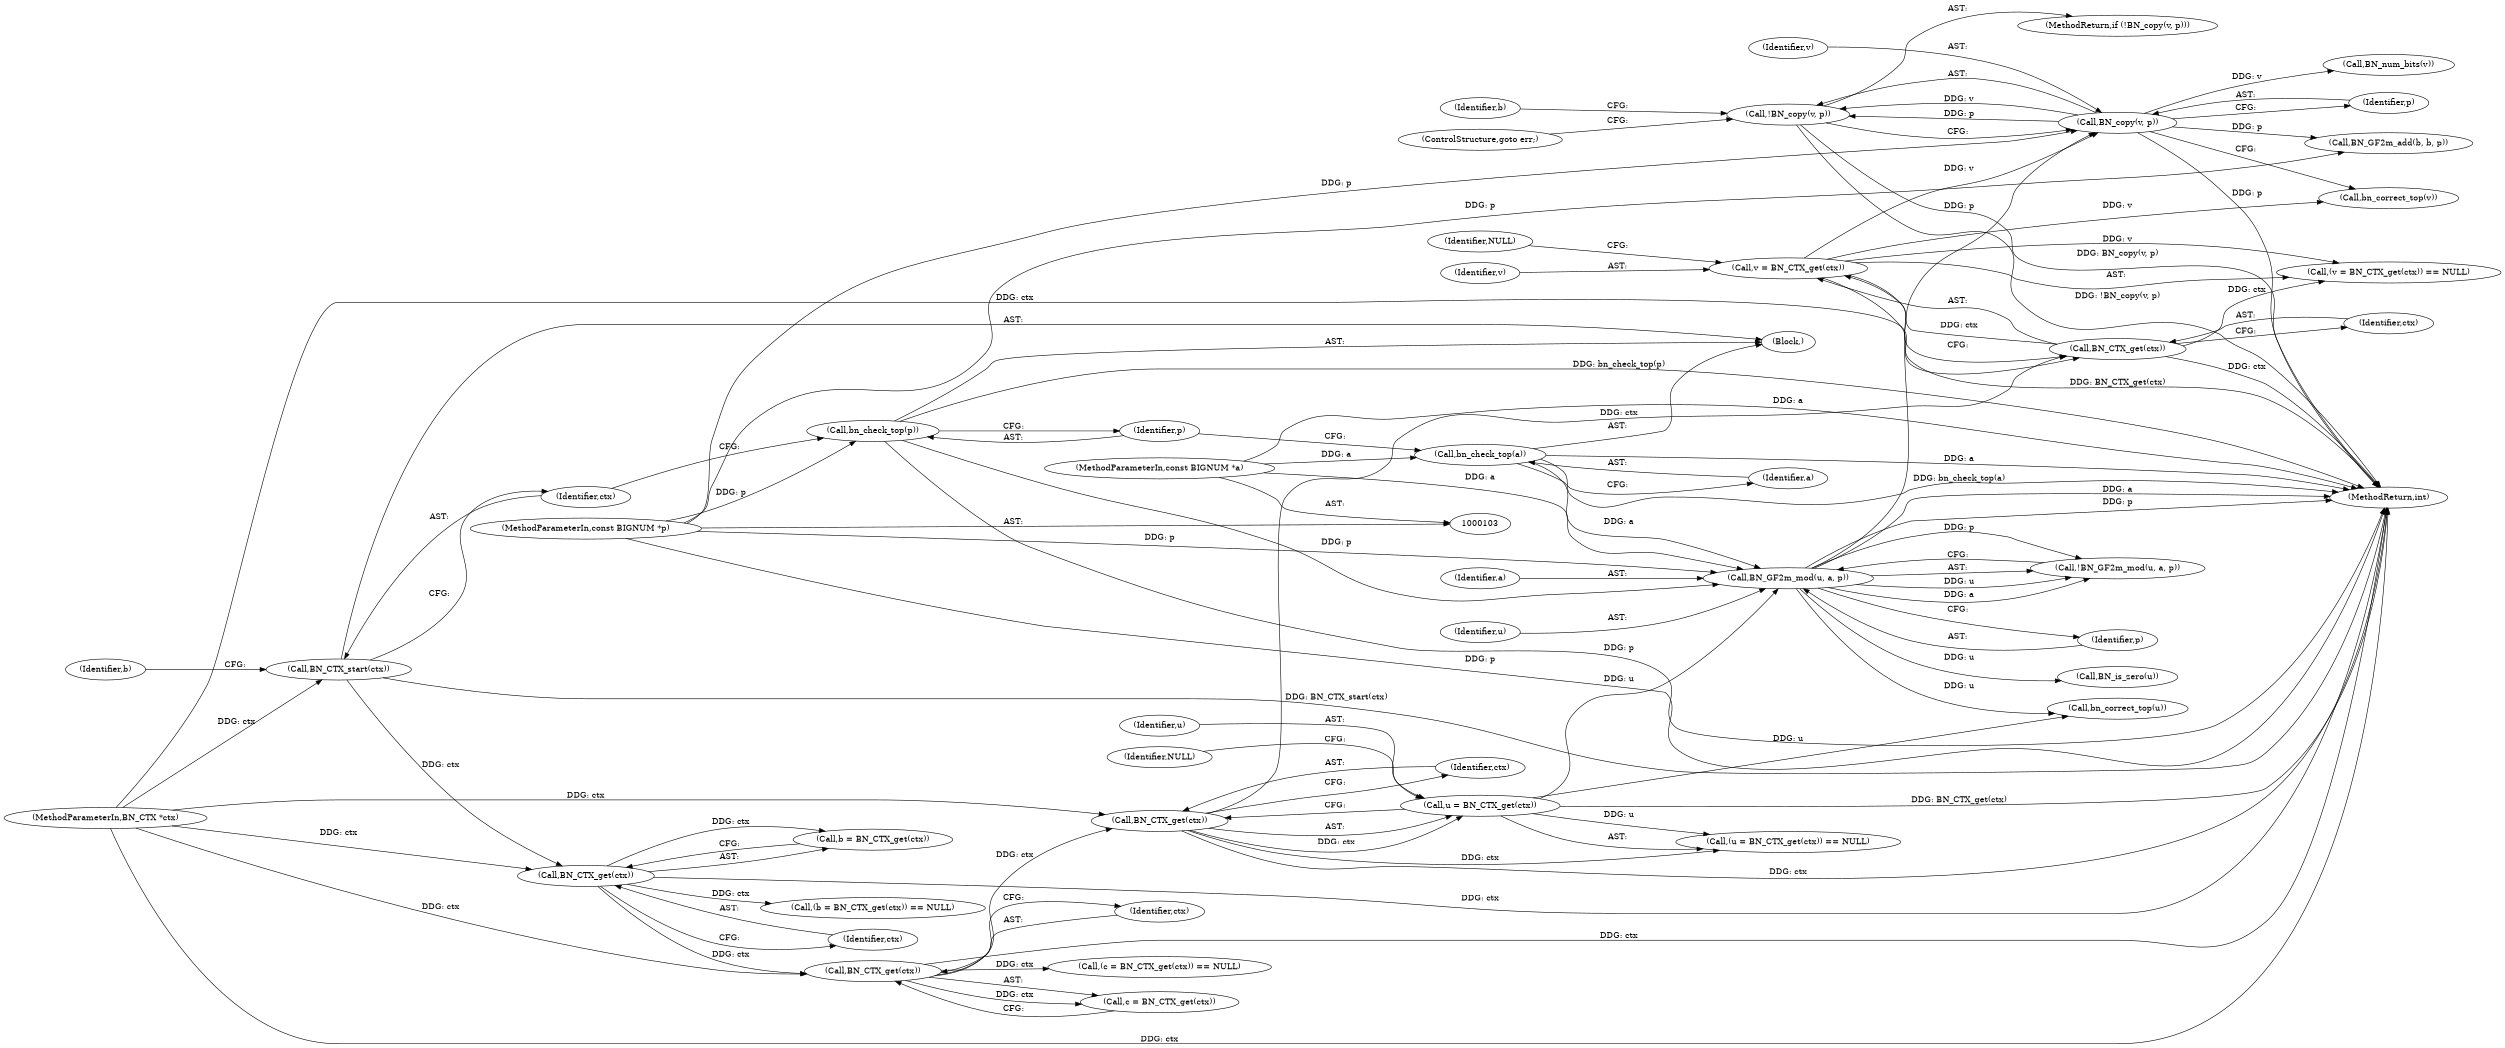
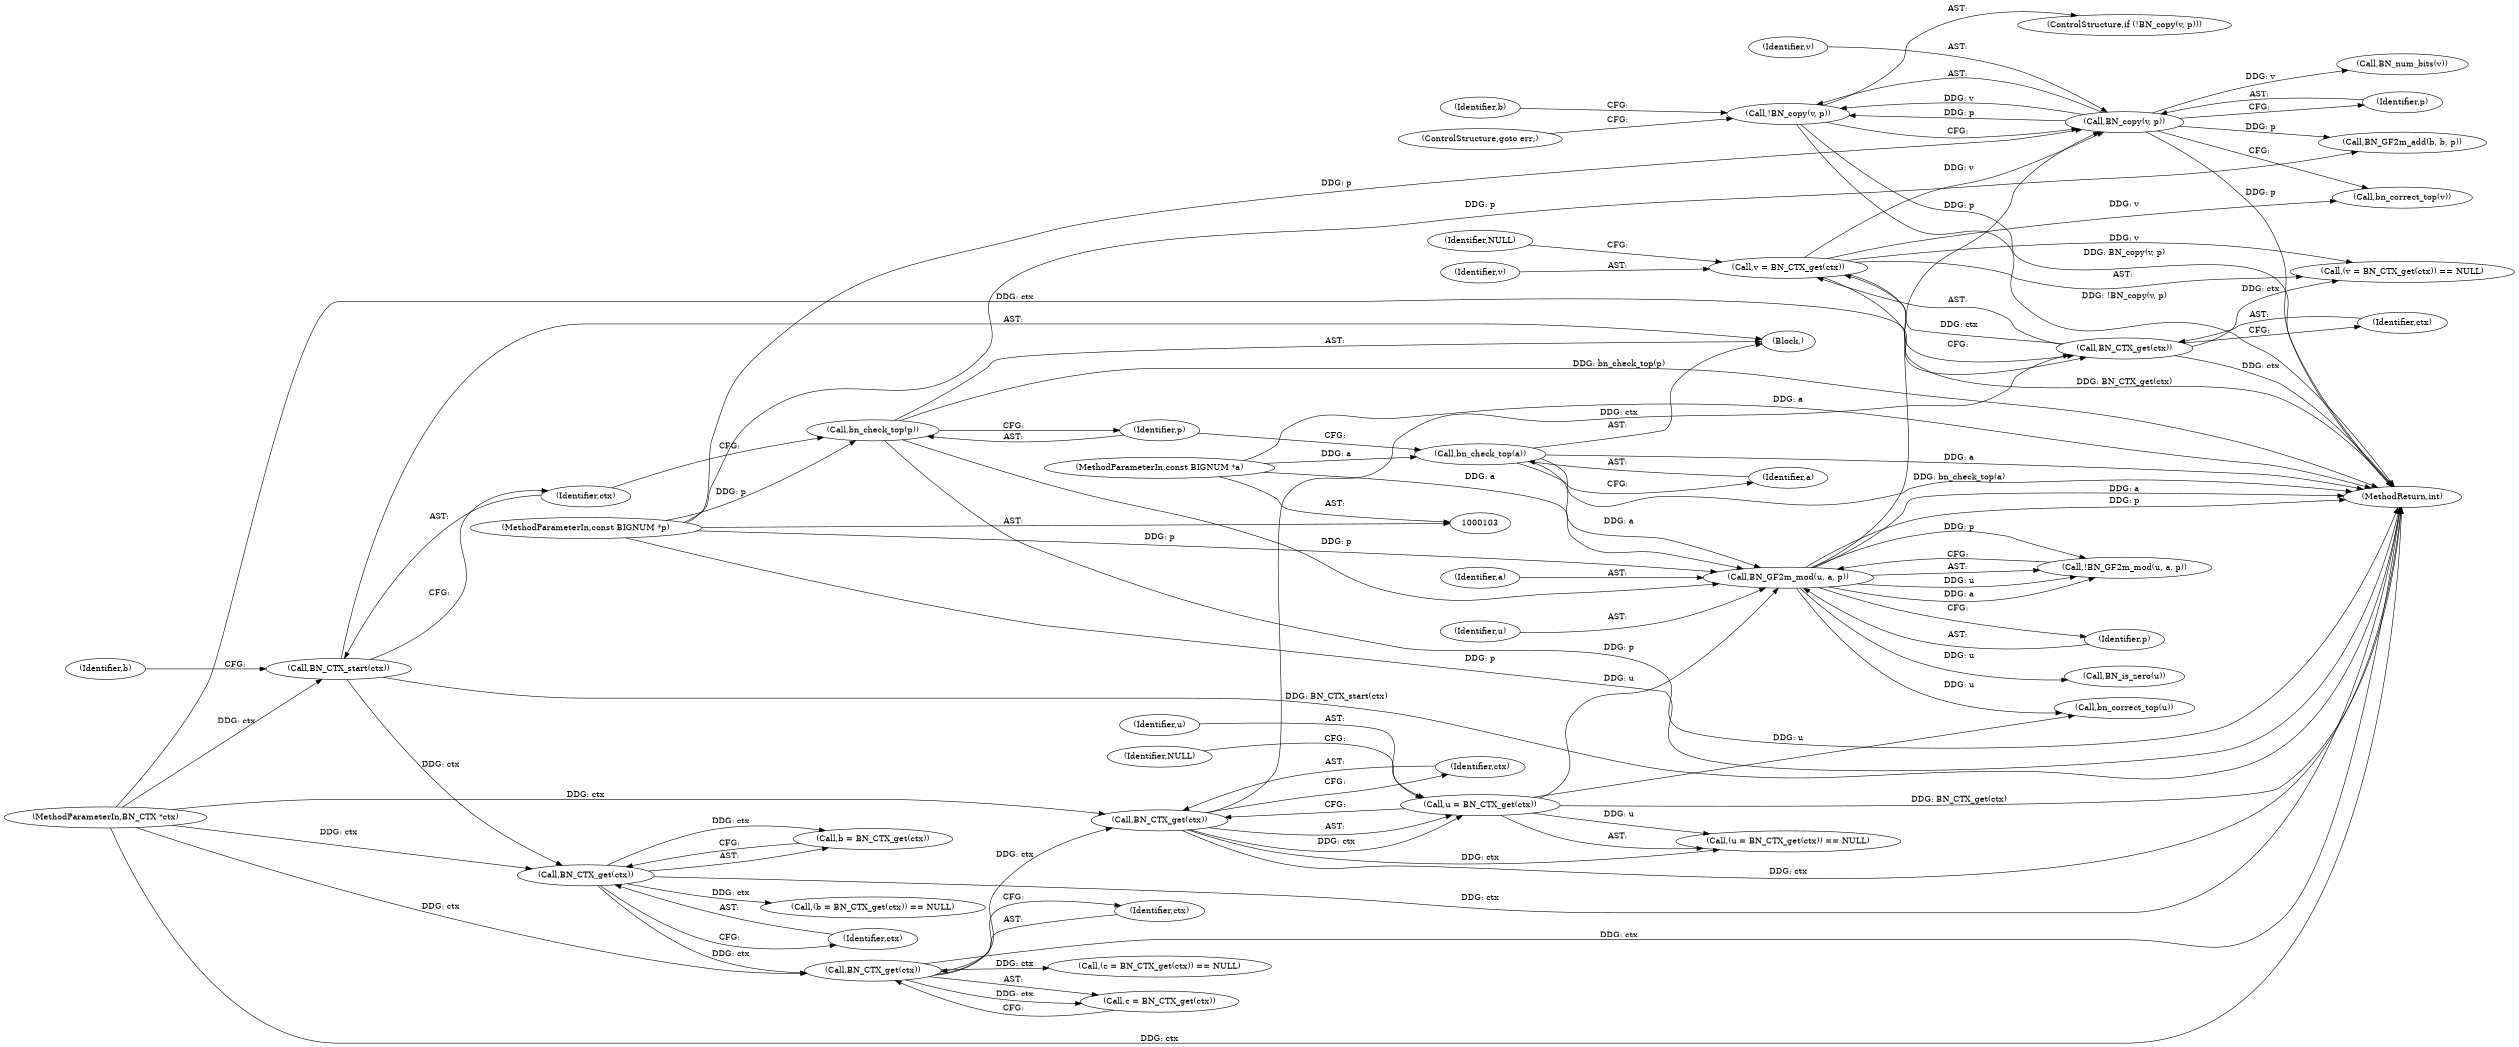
  digraph {
    rankdir=LR
    n1 [label="(Call,!BN_copy(v, p))"]
    n2 [label="(Call,BN_copy(v, p))"]
    n3 [label="(MethodReturn,int)"]
-   n4 [label="(MethodReturn,if (!BN_copy(v, p)))"]
+   n4 [label="(ControlStructure,if (!BN_copy(v, p)))"]
    n5 [label="(Call,BN_num_bits(v))"]
    n6 [label="(Call,bn_correct_top(v))"]
    n7 [label="(Identifier,p)"]
    n8 [label="(Call,BN_GF2m_add(b, b, p))"]
    n9 [label="(Call,v = BN_CTX_get(ctx))"]
    n10 [label="(Call,BN_CTX_get(ctx))"]
    n11 [label="(Call,(v = BN_CTX_get(ctx)) == NULL)"]
    n12 [label="(Identifier,ctx)"]
    n13 [label="(Call,BN_CTX_get(ctx))"]
    n14 [label="(Call,u = BN_CTX_get(ctx))"]
    n15 [label="(Call,(u = BN_CTX_get(ctx)) == NULL)"]
    n16 [label="(Identifier,ctx)"]
    n17 [label="(Call,BN_GF2m_mod(u, a, p))"]
    n18 [label="(Call,bn_correct_top(u))"]
    n19 [label="(Call,BN_CTX_get(ctx))"]
    n20 [label="(Identifier,ctx)"]
    n21 [label="(Call,(c = BN_CTX_get(ctx)) == NULL)"]
    n22 [label="(Call,c = BN_CTX_get(ctx))"]
    n23 [label="(Call,BN_CTX_get(ctx))"]
    n24 [label="(Call,b = BN_CTX_get(ctx))"]
    n25 [label="(Identifier,ctx)"]
    n26 [label="(Call,(b = BN_CTX_get(ctx)) == NULL)"]
    n27 [label="(Call,BN_CTX_start(ctx))"]
    n28 [label="(Identifier,ctx)"]
    n29 [label="(Block,)"]
    n30 [label="(Call,bn_check_top(p))"]
    n31 [label="(MethodParameterIn,BN_CTX *ctx)"]
    n32 [label="(Call,!BN_GF2m_mod(u, a, p))"]
    n33 [label="(Identifier,p)"]
    n34 [label="(Call,BN_is_zero(u))"]
    n35 [label="(Call,bn_check_top(a))"]
    n36 [label="(Identifier,a)"]
    n37 [label="(MethodParameterIn,const BIGNUM *a)"]
    1000103
    n39 [label="(Identifier,p)"]
    n40 [label="(MethodParameterIn,const BIGNUM *p)"]
    n41 [label="(Identifier,b)"]
    n42 [label="(Identifier,v)"]
    n43 [label="(Identifier,NULL)"]
    n44 [label="(Identifier,NULL)"]
    n45 [label="(Identifier,a)"]
    n46 [label="(Identifier,v)"]
    n47 [label="(Identifier,b)"]
    n48 [label="(Identifier,u)"]
    n49 [label="(ControlStructure,goto err;)"]
    n50 [label="(Identifier,u)"]
    n1 -> n2 [label="CFG: "]
    n1 -> n3 [label="DDG: BN_copy(v, p)"]
    n1 -> n3 [label="DDG: !BN_copy(v, p)"]
    n1 -> n4 [label="AST: "]
    n2 -> n1 [label="AST: "]
    n2 -> n1 [label="DDG: v"]
    n2 -> n1 [label="DDG: p"]
    n2 -> n3 [label="DDG: p"]
    n2 -> n5 [label="DDG: v"]
    n2 -> n6 [label="CFG: "]
    n2 -> n7 [label="CFG: "]
    n2 -> n8 [label="DDG: p"]
    n7 -> n2 [label="AST: "]
    n9 -> n2 [label="DDG: v"]
    n9 -> n3 [label="DDG: BN_CTX_get(ctx)"]
    n9 -> n6 [label="DDG: v"]
    n9 -> n10 [label="CFG: "]
    n9 -> n11 [label="AST: "]
    n9 -> n11 [label="DDG: v"]
    n10 -> n3 [label="DDG: ctx"]
    n10 -> n9 [label="AST: "]
    n10 -> n9 [label="DDG: ctx"]
    n10 -> n11 [label="DDG: ctx"]
    n10 -> n12 [label="CFG: "]
    n12 -> n10 [label="AST: "]
    n13 -> n3 [label="DDG: ctx"]
    n13 -> n10 [label="DDG: ctx"]
    n13 -> n14 [label="AST: "]
    n13 -> n14 [label="DDG: ctx"]
    n13 -> n15 [label="DDG: ctx"]
    n13 -> n16 [label="CFG: "]
    n14 -> n3 [label="DDG: BN_CTX_get(ctx)"]
    n14 -> n13 [label="CFG: "]
    n14 -> n15 [label="AST: "]
    n14 -> n15 [label="DDG: u"]
    n14 -> n17 [label="DDG: u"]
    n14 -> n18 [label="DDG: u"]
    n16 -> n13 [label="AST: "]
    n17 -> n2 [label="DDG: p"]
    n17 -> n3 [label="DDG: a"]
    n17 -> n3 [label="DDG: p"]
    n17 -> n18 [label="DDG: u"]
    n17 -> n32 [label="AST: "]
    n17 -> n32 [label="DDG: u"]
    n17 -> n32 [label="DDG: a"]
    n17 -> n32 [label="DDG: p"]
    n17 -> n33 [label="CFG: "]
    n17 -> n34 [label="DDG: u"]
    n19 -> n3 [label="DDG: ctx"]
    n19 -> n13 [label="DDG: ctx"]
    n19 -> n20 [label="CFG: "]
    n19 -> n21 [label="DDG: ctx"]
    n19 -> n22 [label="AST: "]
    n19 -> n22 [label="DDG: ctx"]
    n20 -> n19 [label="AST: "]
    n22 -> n19 [label="CFG: "]
    n23 -> n3 [label="DDG: ctx"]
    n23 -> n19 [label="DDG: ctx"]
    n23 -> n24 [label="AST: "]
    n23 -> n24 [label="DDG: ctx"]
    n23 -> n25 [label="CFG: "]
    n23 -> n26 [label="DDG: ctx"]
    n24 -> n23 [label="CFG: "]
    n25 -> n23 [label="AST: "]
    n27 -> n3 [label="DDG: BN_CTX_start(ctx)"]
    n27 -> n23 [label="DDG: ctx"]
    n27 -> n28 [label="CFG: "]
    n27 -> n29 [label="AST: "]
    n28 -> n27 [label="AST: "]
    n28 -> n30 [label="CFG: "]
    n30 -> n3 [label="DDG: p"]
    n30 -> n3 [label="DDG: bn_check_top(p)"]
    n30 -> n17 [label="DDG: p"]
    n30 -> n29 [label="AST: "]
    n30 -> n39 [label="CFG: "]
    n31 -> n3 [label="DDG: ctx"]
    n31 -> n10 [label="DDG: ctx"]
    n31 -> n13 [label="DDG: ctx"]
    n31 -> n19 [label="DDG: ctx"]
    n31 -> n23 [label="DDG: ctx"]
    n31 -> n27 [label="DDG: ctx"]
    n32 -> n17 [label="CFG: "]
    n33 -> n17 [label="AST: "]
    n35 -> n3 [label="DDG: bn_check_top(a)"]
    n35 -> n3 [label="DDG: a"]
    n35 -> n17 [label="DDG: a"]
    n35 -> n29 [label="AST: "]
    n35 -> n36 [label="CFG: "]
    n36 -> n35 [label="AST: "]
    n37 -> n3 [label="DDG: a"]
    n37 -> n17 [label="DDG: a"]
    n37 -> n35 [label="DDG: a"]
    n37 -> 1000103 [label="AST: "]
    n39 -> n30 [label="AST: "]
    n39 -> n35 [label="CFG: "]
    n40 -> n2 [label="DDG: p"]
    n40 -> n3 [label="DDG: p"]
    n40 -> n8 [label="DDG: p"]
    n40 -> n17 [label="DDG: p"]
    n40 -> n30 [label="DDG: p"]
    n40 -> 1000103 [label="AST: "]
    n41 -> n1 [label="CFG: "]
    n42 -> n9 [label="AST: "]
    n43 -> n9 [label="CFG: "]
    n44 -> n14 [label="CFG: "]
    n45 -> n17 [label="AST: "]
    n46 -> n2 [label="AST: "]
    n47 -> n27 [label="CFG: "]
    n48 -> n17 [label="AST: "]
    n49 -> n1 [label="CFG: "]
    n50 -> n14 [label="AST: "]
  }
